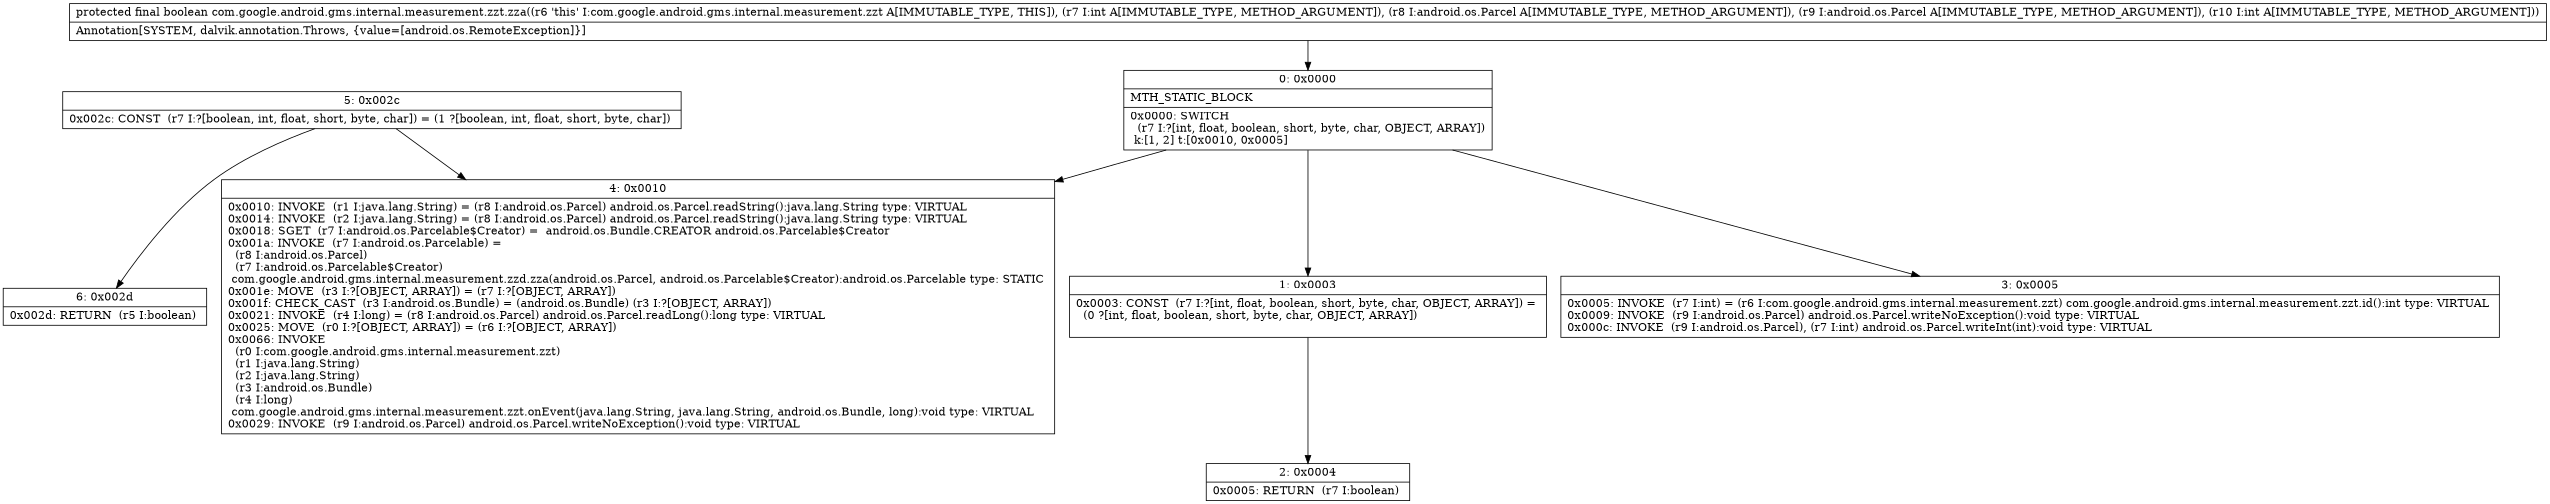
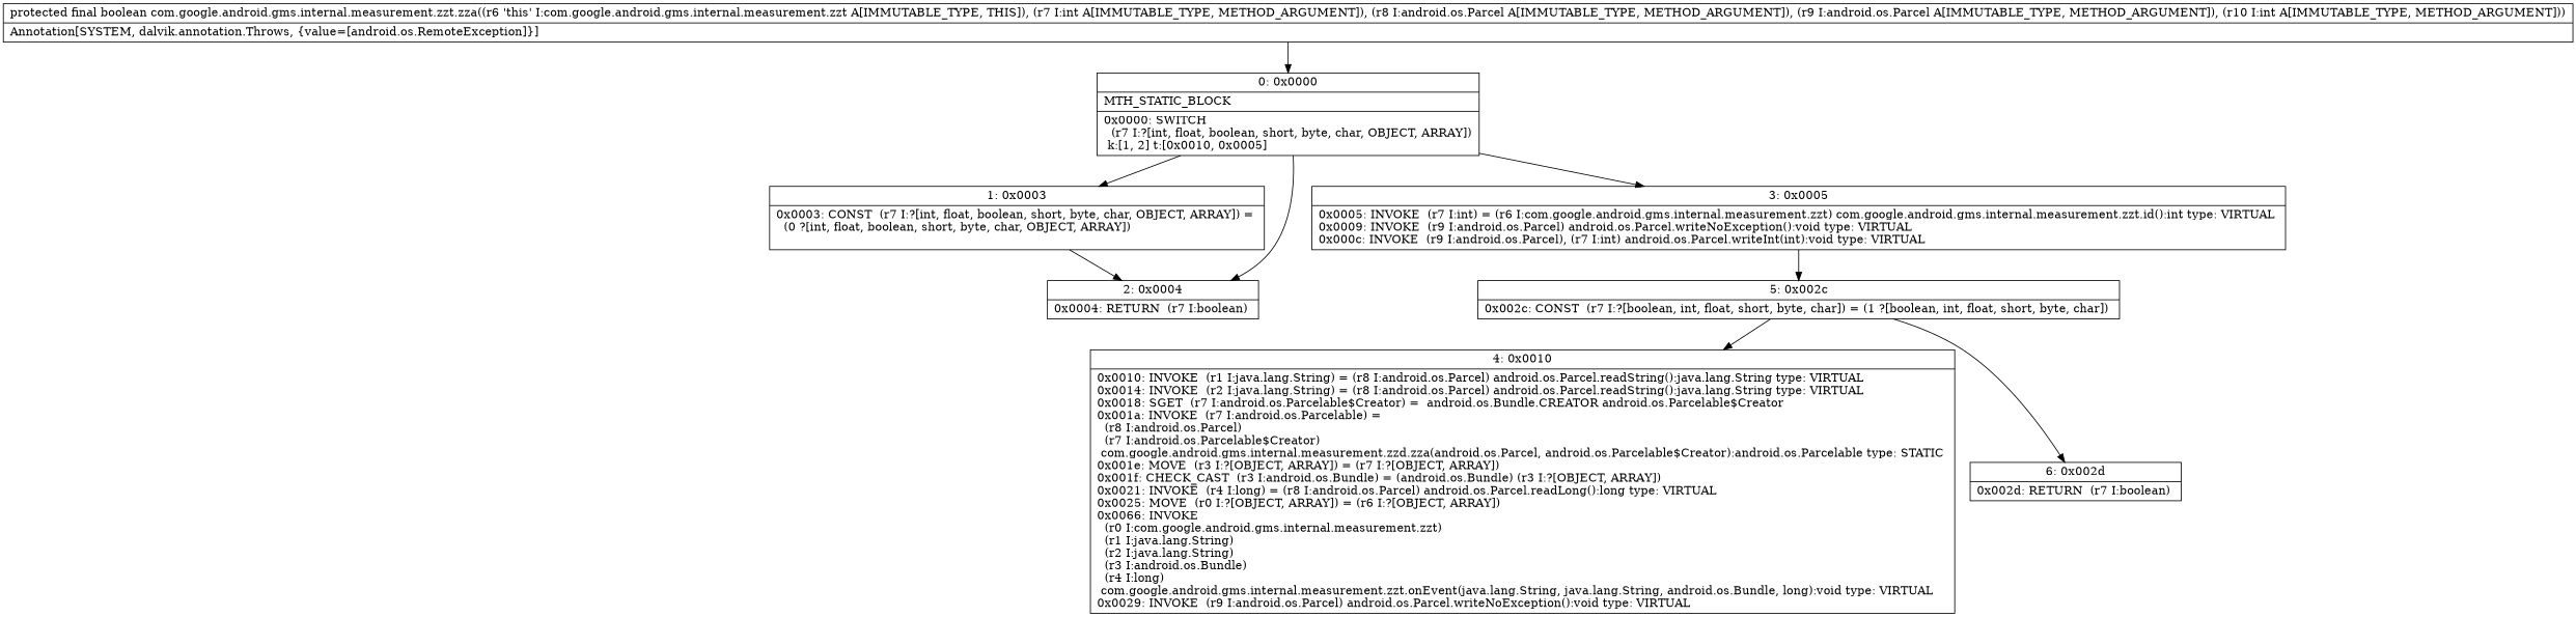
  digraph {
    node [shape=record]
    n1 [label="{0\:\ 0x0000|MTH_STATIC_BLOCK\l|0x0000: SWITCH  \l  (r7 I:?[int, float, boolean, short, byte, char, OBJECT, ARRAY])\l k:[1, 2] t:[0x0010, 0x0005] \l}"]
    n2 [label="{1\:\ 0x0003|0x0003: CONST  (r7 I:?[int, float, boolean, short, byte, char, OBJECT, ARRAY]) = \l  (0 ?[int, float, boolean, short, byte, char, OBJECT, ARRAY])\l \l}"]
    n3 [label="{3\:\ 0x0005|0x0005: INVOKE  (r7 I:int) = (r6 I:com.google.android.gms.internal.measurement.zzt) com.google.android.gms.internal.measurement.zzt.id():int type: VIRTUAL \l0x0009: INVOKE  (r9 I:android.os.Parcel) android.os.Parcel.writeNoException():void type: VIRTUAL \l0x000c: INVOKE  (r9 I:android.os.Parcel), (r7 I:int) android.os.Parcel.writeInt(int):void type: VIRTUAL \l}"]
    n4 [label="{4\:\ 0x0010|0x0010: INVOKE  (r1 I:java.lang.String) = (r8 I:android.os.Parcel) android.os.Parcel.readString():java.lang.String type: VIRTUAL \l0x0014: INVOKE  (r2 I:java.lang.String) = (r8 I:android.os.Parcel) android.os.Parcel.readString():java.lang.String type: VIRTUAL \l0x0018: SGET  (r7 I:android.os.Parcelable$Creator) =  android.os.Bundle.CREATOR android.os.Parcelable$Creator \l0x001a: INVOKE  (r7 I:android.os.Parcelable) = \l  (r8 I:android.os.Parcel)\l  (r7 I:android.os.Parcelable$Creator)\l com.google.android.gms.internal.measurement.zzd.zza(android.os.Parcel, android.os.Parcelable$Creator):android.os.Parcelable type: STATIC \l0x001e: MOVE  (r3 I:?[OBJECT, ARRAY]) = (r7 I:?[OBJECT, ARRAY]) \l0x001f: CHECK_CAST  (r3 I:android.os.Bundle) = (android.os.Bundle) (r3 I:?[OBJECT, ARRAY]) \l0x0021: INVOKE  (r4 I:long) = (r8 I:android.os.Parcel) android.os.Parcel.readLong():long type: VIRTUAL \l0x0025: MOVE  (r0 I:?[OBJECT, ARRAY]) = (r6 I:?[OBJECT, ARRAY]) \l0x0066: INVOKE  \l  (r0 I:com.google.android.gms.internal.measurement.zzt)\l  (r1 I:java.lang.String)\l  (r2 I:java.lang.String)\l  (r3 I:android.os.Bundle)\l  (r4 I:long)\l com.google.android.gms.internal.measurement.zzt.onEvent(java.lang.String, java.lang.String, android.os.Bundle, long):void type: VIRTUAL \l0x0029: INVOKE  (r9 I:android.os.Parcel) android.os.Parcel.writeNoException():void type: VIRTUAL \l}"]
-   n5 [label="{2\:\ 0x0004|0x0005: RETURN  (r7 I:boolean) \l}"]
+   n5 [label="{2\:\ 0x0004|0x0004: RETURN  (r7 I:boolean) \l}"]
    n6 [label="{5\:\ 0x002c|0x002c: CONST  (r7 I:?[boolean, int, float, short, byte, char]) = (1 ?[boolean, int, float, short, byte, char]) \l}"]
-   n7 [label="{6\:\ 0x002d|0x002d: RETURN  (r5 I:boolean) \l}"]
+   n7 [label="{6\:\ 0x002d|0x002d: RETURN  (r7 I:boolean) \l}"]
    n8 [label="{protected final boolean com.google.android.gms.internal.measurement.zzt.zza((r6 'this' I:com.google.android.gms.internal.measurement.zzt A[IMMUTABLE_TYPE, THIS]), (r7 I:int A[IMMUTABLE_TYPE, METHOD_ARGUMENT]), (r8 I:android.os.Parcel A[IMMUTABLE_TYPE, METHOD_ARGUMENT]), (r9 I:android.os.Parcel A[IMMUTABLE_TYPE, METHOD_ARGUMENT]), (r10 I:int A[IMMUTABLE_TYPE, METHOD_ARGUMENT]))  | Annotation[SYSTEM, dalvik.annotation.Throws, \{value=[android.os.RemoteException]\}]\l}"]
    n1 -> n2
    n1 -> n3
-   n1 -> n4
+   n1 -> n5
    n2 -> n5
+   n3 -> n6
    n6 -> n4
    n6 -> n7
    n8 -> n1
  }
